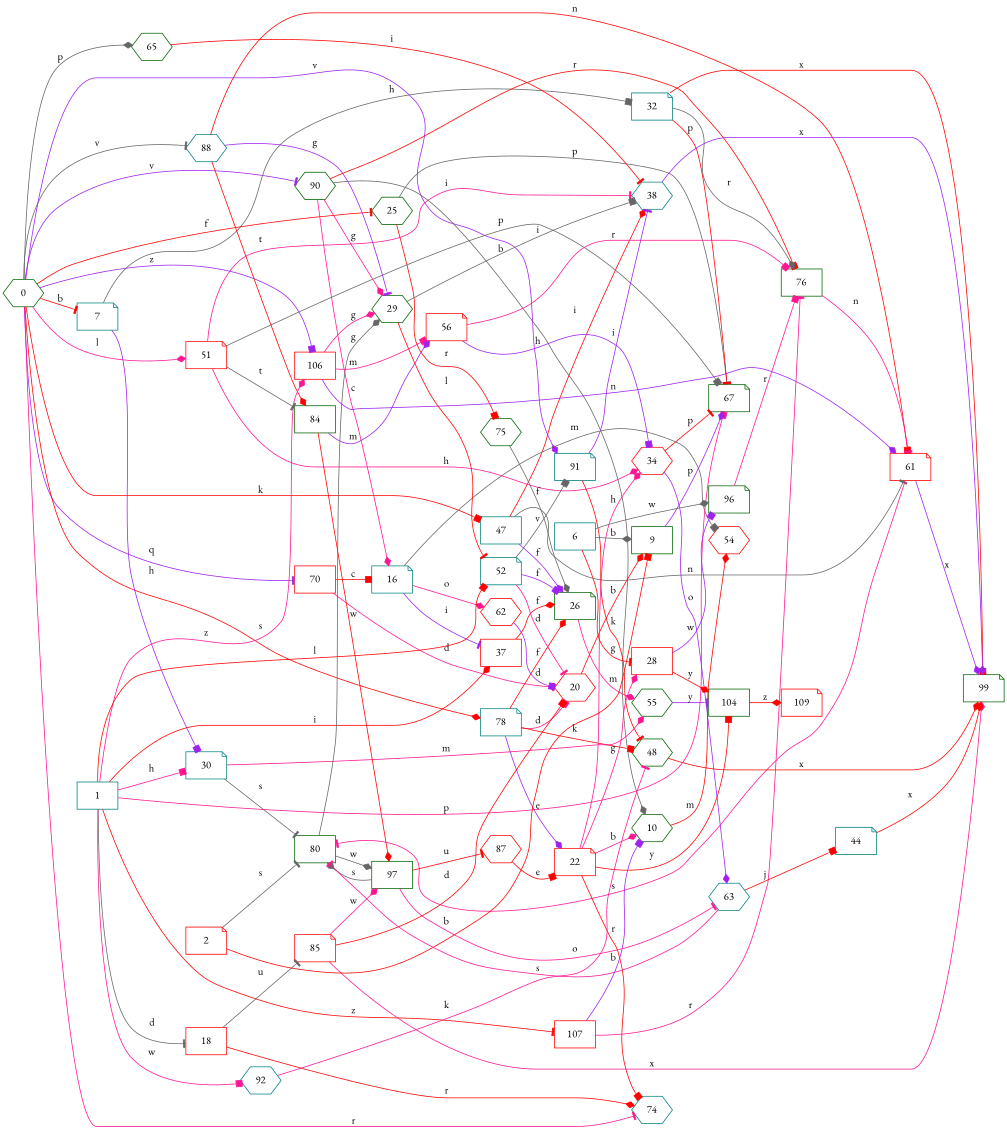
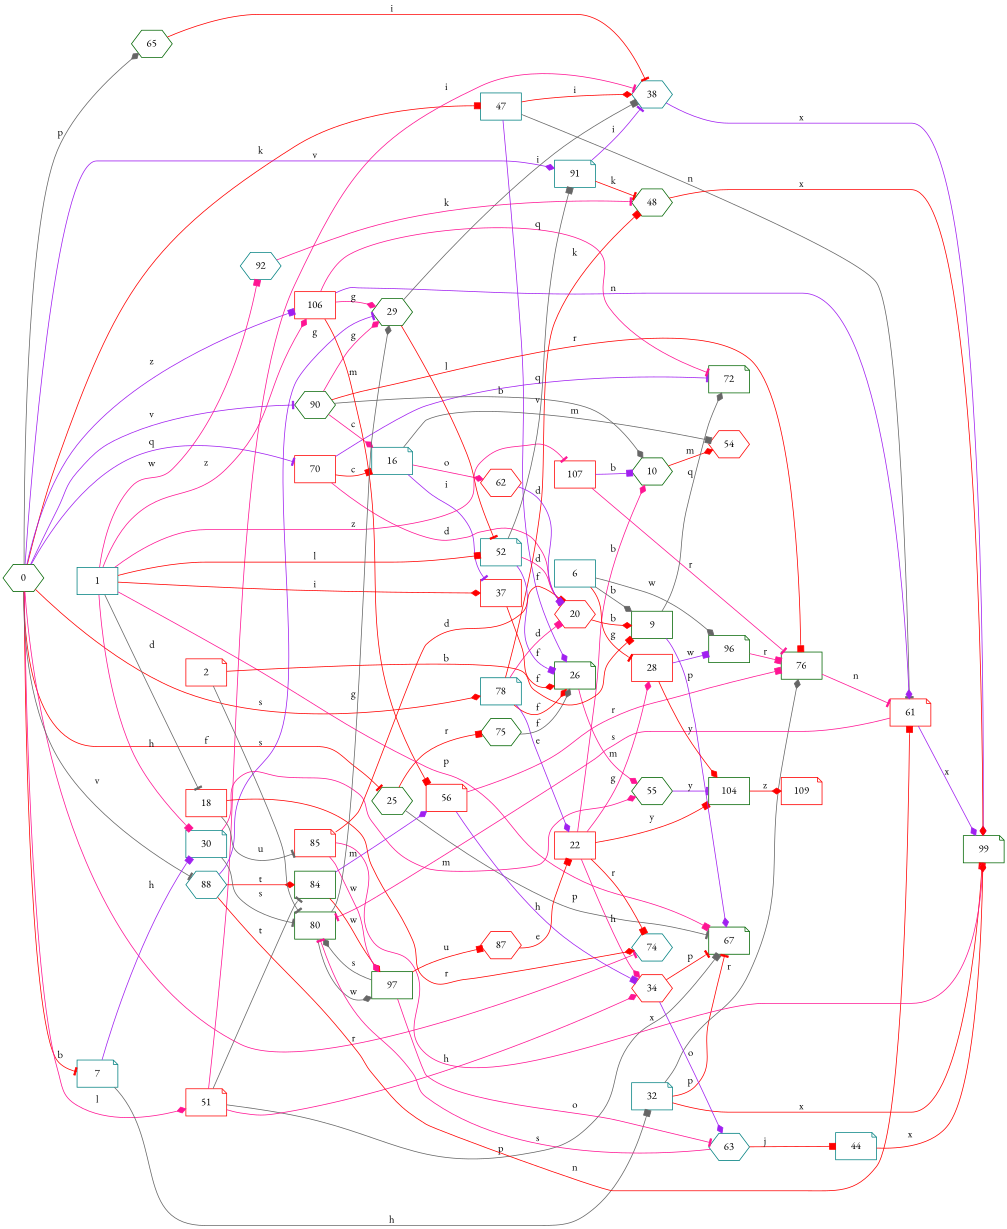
  strict digraph {
    fontname="EB Garamond"
    rankdir=LR
    node [color=darkgreen fontname="EB Garamond" shape=note]
    edge [arrowhead=diamond color=red fontname="EB Garamond"]
    0 [shape=hexagon]
    7 [color=teal]
    25 [shape=hexagon]
    47 [color=teal shape=box]
    51 [color=red]
    65 [shape=hexagon]
    70 [color=red shape=box]
    74 [color=teal shape=hexagon]
    78 [color=teal]
    88 [color=teal shape=hexagon]
    90 [shape=hexagon]
    91 [color=teal]
    106 [color=red shape=box]
    30 [color=teal]
    32 [color=teal]
    67
    75 [shape=hexagon]
    38 [color=teal shape=hexagon]
    26
    61 [color=red]
    34 [color=red shape=hexagon]
    84 [shape=box]
+   72
    16 [color=teal]
    20 [color=red shape=hexagon]
-   22 [color=red]
+   22 [color=red shape=box]
    48 [shape=hexagon]
    29 [shape=hexagon]
    10 [shape=hexagon]
    76 [shape=box]
    56 [color=red]
    1 [color=teal shape=box]
    18 [color=red shape=box]
    37 [color=red shape=box]
    52 [color=teal]
    92 [color=teal shape=hexagon]
    107 [color=red shape=box]
    85 [color=red]
    80 [shape=box]
    55 [shape=hexagon]
    2 [color=red]
    9 [shape=box]
    97 [shape=box]
    6 [color=teal shape=box]
    28 [color=red shape=box]
    96
    104 [shape=box]
    99
    54 [color=red shape=hexagon]
    62 [color=red shape=hexagon]
    63 [color=teal shape=hexagon]
    109 [color=red]
    44 [color=teal]
    87 [color=red shape=hexagon]
    0 -> 7 [arrowhead=tee label=b]
    0 -> 25 [arrowhead=tee label=f]
    0 -> 47 [arrowhead=box label=k]
    0 -> 51 [color=deeppink label=l]
    0 -> 65 [color=gray40 label=p]
    0 -> 70 [arrowhead=tee color=purple label=q]
    0 -> 74 [arrowhead=tee color=deeppink label=r]
    0 -> 78 [label=s]
    0 -> 88 [arrowhead=tee color=gray40 label=v]
    0 -> 90 [arrowhead=tee color=purple label=v]
    0 -> 91 [color=purple label=v]
    0 -> 106 [arrowhead=box color=purple label=z]
    7 -> 30 [arrowhead=box color=purple label=h]
    7 -> 32 [arrowhead=box color=gray40 label=h]
    25 -> 67 [arrowhead=tee color=gray40 label=p]
    25 -> 75 [arrowhead=box label=r]
    47 -> 38 [label=i]
    47 -> 26 [color=purple label=f]
    47 -> 61 [arrowhead=tee color=gray40 label=n]
    51 -> 67 [arrowhead=box color=gray40 label=p]
    51 -> 38 [arrowhead=tee color=deeppink label=i]
    51 -> 34 [color=deeppink label=h]
    51 -> 84 [arrowhead=tee color=gray40 label=t]
    65 -> 38 [arrowhead=tee label=i]
+   70 -> 72 [arrowhead=tee color=purple label=q]
    70 -> 16 [arrowhead=box label=c]
    70 -> 20 [arrowhead=tee color=deeppink label=d]
    78 -> 26 [label=f]
    78 -> 20 [arrowhead=box color=deeppink label=d]
    78 -> 22 [color=purple label=e]
    78 -> 48 [arrowhead=box label=k]
    88 -> 61 [arrowhead=box label=n]
    88 -> 84 [label=t]
    88 -> 29 [arrowhead=tee color=purple label=g]
    90 -> 16 [color=deeppink label=c]
    90 -> 29 [color=deeppink label=g]
    90 -> 10 [color=gray40 label=b]
    90 -> 76 [arrowhead=box label=r]
    91 -> 38 [arrowhead=tee color=purple label=i]
    91 -> 48 [arrowhead=tee label=k]
    106 -> 61 [color=purple label=n]
+   106 -> 72 [arrowhead=tee color=deeppink label=q]
    106 -> 29 [color=deeppink label=g]
-   106 -> 56 [arrowhead=box color=deeppink label=m]
+   106 -> 56 [arrowhead=box label=m]
    30 -> 80 [arrowhead=tee color=gray40 label=s]
    30 -> 55 [color=deeppink label=m]
    32 -> 67 [arrowhead=tee label=p]
    32 -> 76 [color=gray40 label=r]
    32 -> 99 [arrowhead=box label=x]
    75 -> 26 [color=gray40 label=f]
    38 -> 99 [color=purple label=x]
    26 -> 55 [color=deeppink label=m]
    61 -> 80 [arrowhead=tee color=deeppink label=s]
    61 -> 99 [color=purple label=x]
    34 -> 67 [arrowhead=tee label=p]
    34 -> 63 [color=purple label=o]
    84 -> 56 [color=purple label=m]
    84 -> 97 [label=w]
    16 -> 37 [arrowhead=tee color=purple label=i]
    16 -> 54 [arrowhead=box color=gray40 label=m]
    16 -> 62 [color=deeppink label=o]
    20 -> 9 [label=b]
    22 -> 74 [arrowhead=box label=r]
    22 -> 34 [color=deeppink label=h]
    22 -> 10 [color=deeppink label=b]
    22 -> 28 [color=deeppink label=g]
    22 -> 104 [arrowhead=box label=y]
    48 -> 99 [label=x]
    29 -> 38 [arrowhead=box color=gray40 label=i]
    29 -> 52 [arrowhead=tee label=l]
    10 -> 54 [label=m]
    76 -> 61 [arrowhead=tee color=deeppink label=n]
    56 -> 34 [arrowhead=box color=purple label=h]
    56 -> 76 [arrowhead=box color=deeppink label=r]
    1 -> 106 [color=deeppink label=z]
    1 -> 30 [arrowhead=box color=deeppink label=h]
    1 -> 67 [arrowhead=box color=deeppink label=p]
    1 -> 18 [arrowhead=tee color=gray40 label=d]
    1 -> 37 [label=i]
    1 -> 52 [arrowhead=box label=l]
    1 -> 92 [arrowhead=box color=deeppink label=w]
-   1 -> 107 [arrowhead=tee label=z]
+   1 -> 107 [arrowhead=tee color=deeppink label=z]
    18 -> 74 [label=r]
    18 -> 85 [arrowhead=tee color=gray40 label=u]
    37 -> 26 [label=f]
    52 -> 91 [arrowhead=box color=gray40 label=v]
    52 -> 26 [arrowhead=box color=purple label=f]
    52 -> 20 [arrowhead=tee color=deeppink label=d]
    92 -> 48 [arrowhead=tee color=deeppink label=k]
    107 -> 10 [arrowhead=box color=purple label=b]
    107 -> 76 [arrowhead=tee color=deeppink label=r]
    85 -> 20 [arrowhead=box label=d]
    85 -> 97 [color=deeppink label=w]
    85 -> 99 [color=deeppink label=x]
    80 -> 29 [color=gray40 label=g]
    80 -> 97 [color=gray40 label=w]
    55 -> 104 [arrowhead=tee color=purple label=y]
    2 -> 80 [arrowhead=tee color=gray40 label=s]
    2 -> 9 [arrowhead=box label=b]
    9 -> 67 [color=purple label=p]
+   9 -> 72 [color=gray40 label=q]
    97 -> 80 [color=gray40 label=s]
    97 -> 63 [arrowhead=tee color=deeppink label=o]
-   97 -> 87 [arrowhead=tee label=u]
+   97 -> 87 [arrowhead=box label=u]
    6 -> 9 [color=gray40 label=b]
    6 -> 28 [arrowhead=tee label=g]
    6 -> 96 [color=gray40 label=w]
    28 -> 96 [arrowhead=box color=purple label=w]
    28 -> 104 [label=y]
    96 -> 76 [arrowhead=box color=deeppink label=r]
    104 -> 109 [label=z]
    62 -> 20 [arrowhead=box color=purple label=d]
    63 -> 80 [arrowhead=tee color=deeppink label=s]
    63 -> 44 [arrowhead=box label=j]
    44 -> 99 [label=x]
    87 -> 22 [arrowhead=box label=e]
  }
